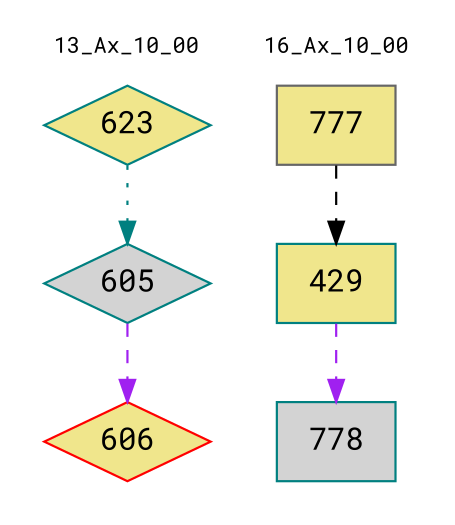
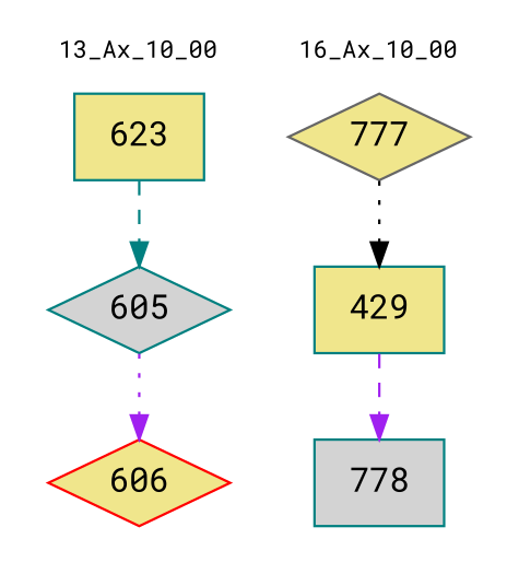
  digraph {
    fontname="Roboto Mono"
    node [color=teal fillcolor=khaki fontname="Roboto Mono" shape=box style=filled]
    edge [color=purple fontname="Roboto Mono" style=dashed]
-   n1 [label=623 shape=diamond]
+   n1 [label=623]
    n2 [fillcolor=lightgrey label=605 shape=diamond]
    n3 [color=red label=606 shape=diamond]
-   n4 [color=gray40 label=777]
+   n4 [color=gray40 label=777 shape=diamond]
    n5 [label=429]
    n6 [fillcolor=lightgrey label=778]
    subgraph cluster_1 {
      color=white
      fontsize=10
      label="13_Ax_10_00"
      n1
      n2
      n3
    }
    subgraph cluster_2 {
      color=white
      fontsize=10
      label="16_Ax_10_00"
      n4
      n5
      n6
    }
-   n1 -> n2 [color=teal style=dotted]
-   n2 -> n3
-   n4 -> n5 [color=black]
+   n1 -> n2 [color=teal]
+   n2 -> n3 [style=dotted]
+   n4 -> n5 [color=black style=dotted]
    n5 -> n6
  }
